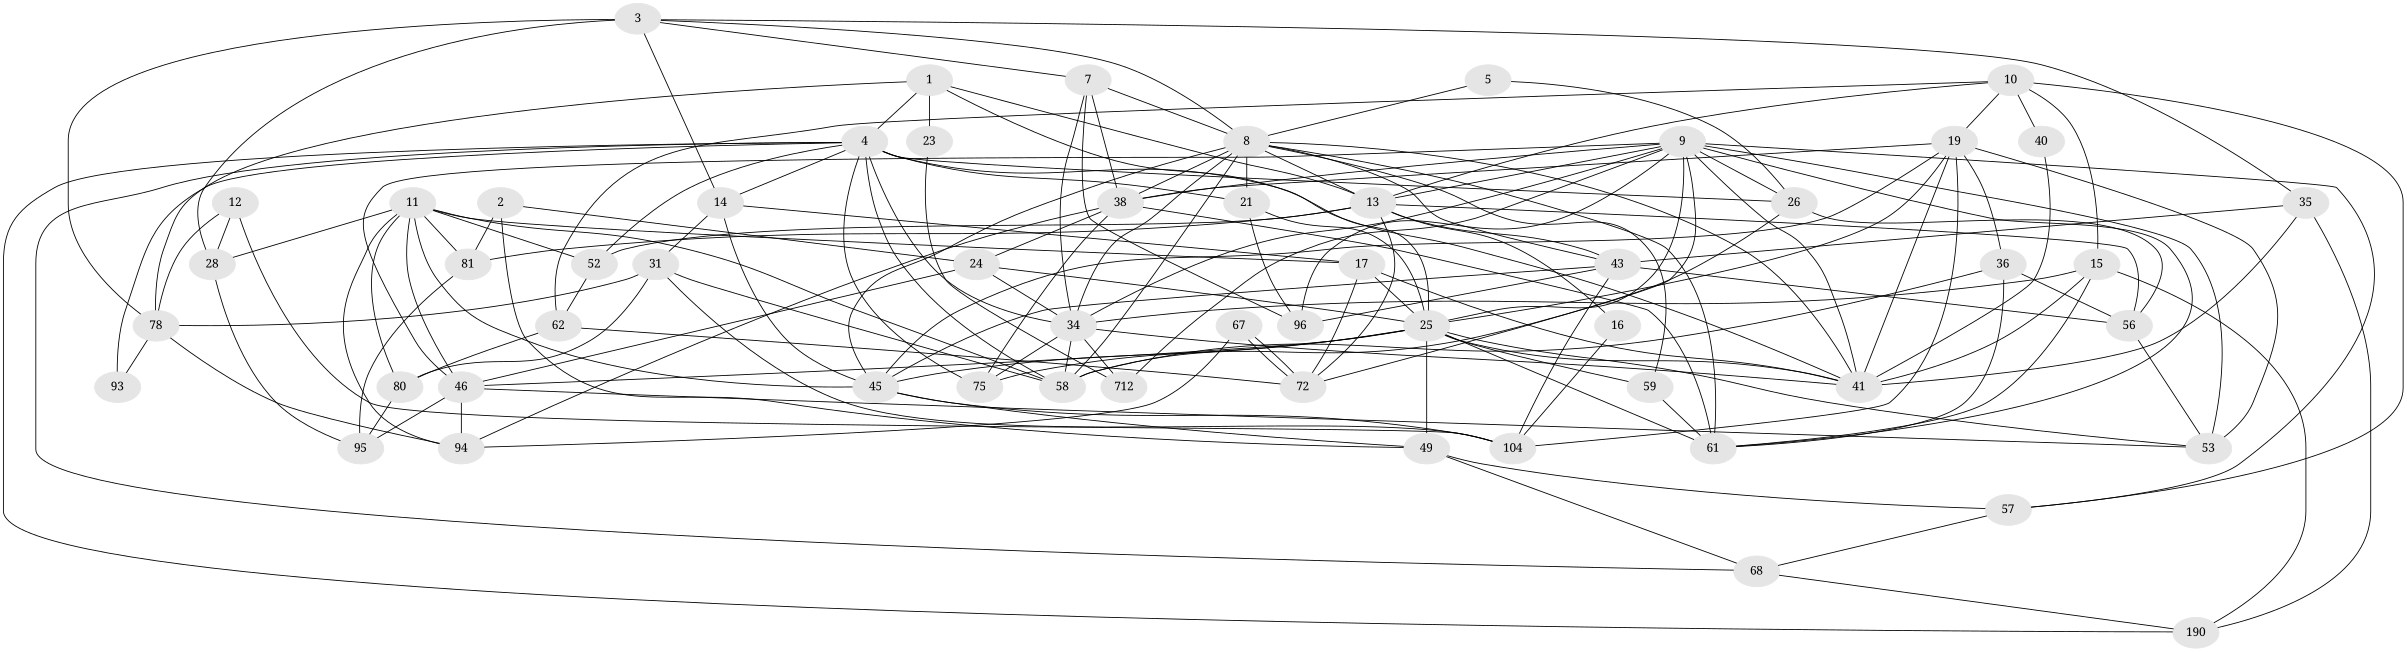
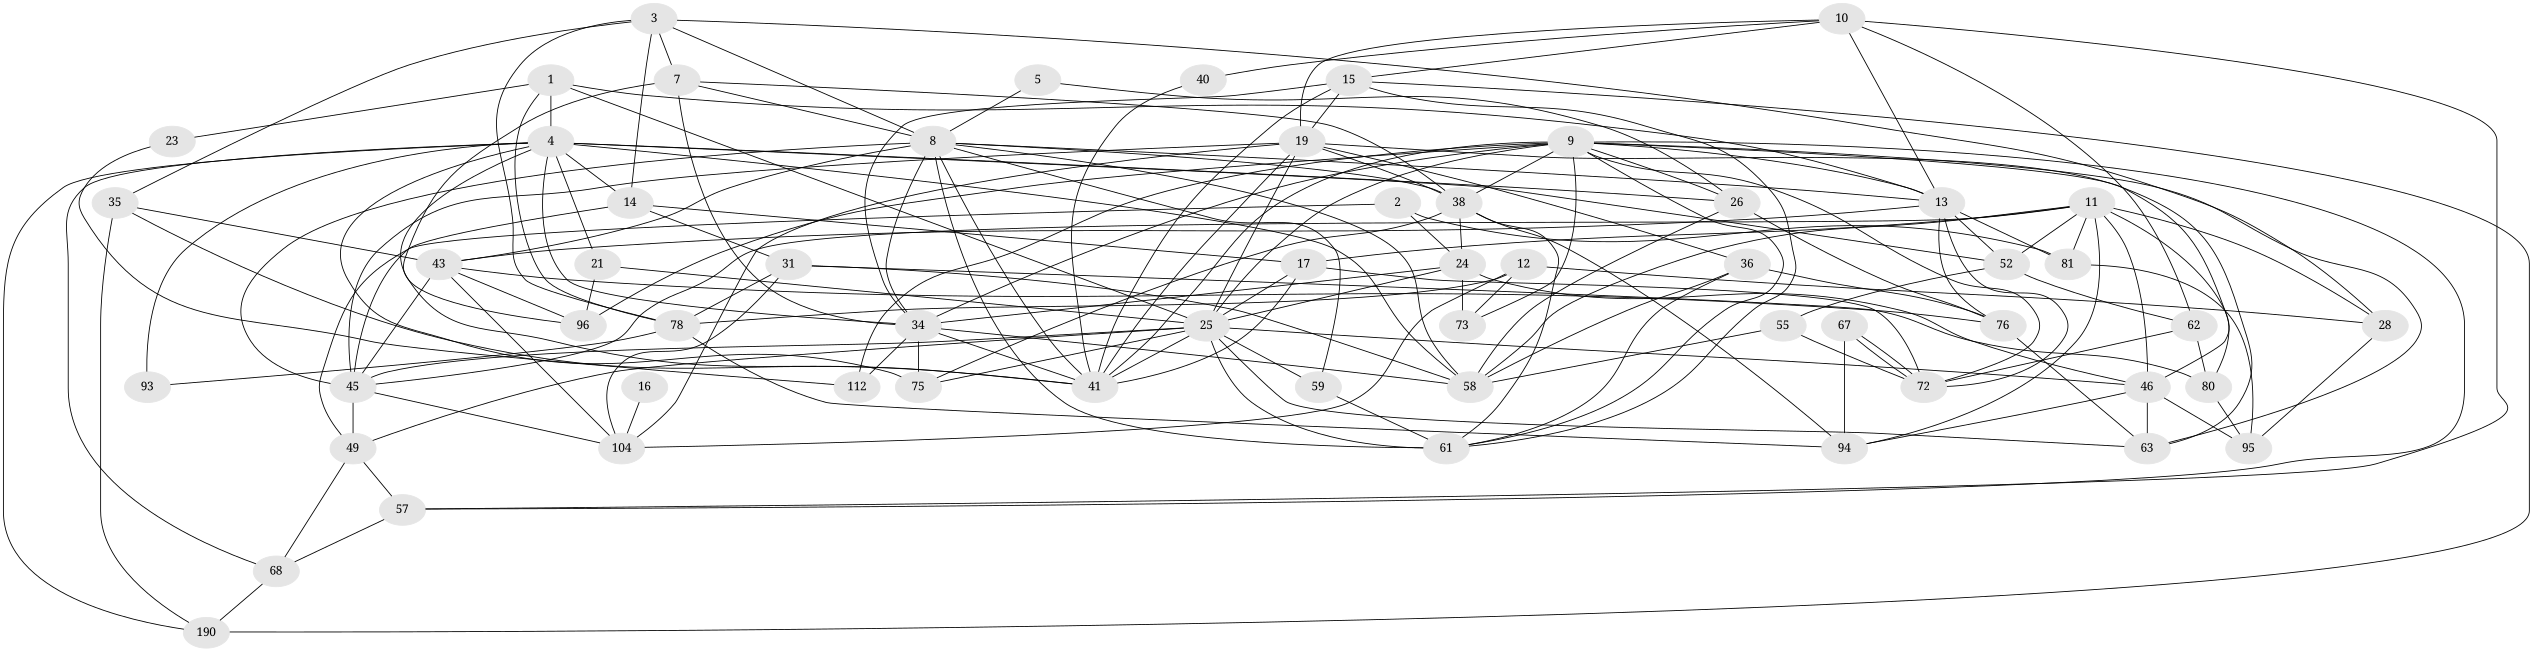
  graph {
    fontname="Noto Serif"
    node [color=gray90 fontname="Noto Serif" style=filled]
    edge [fontname="Noto Serif"]
    1 [super="+113"]
    4 [super="+87+6+111"]
    13 [super="+79+44+82"]
    23
    25 [super="+48"]
    78 [super="+118"]
    14 [super="+99"]
    21 [super="+117+33"]
    26
    41 [super="+64+86"]
    52
    58 [super="+109+92"]
    68
    75
    93
    n16 [label=190]
    34 [super="+37+114+116"]
    81
    43 [super="+70"]
    72
    16
-   56
-   112 [label=712]
+   56 [label=76]
+   112
    49
    45 [super="+90"]
    59
    61 [super="+98"]
    46 [super="+60+102"]
-   63 [super="+107" label=53]
+   63 [super="+107"]
    94
    2
    24
+   73
    57
    95
    3 [super="+119+22"]
    7
    8 [super="+115+27"]
    28 [super="+97"]
    35 [super="+42"]
    38 [super="+74"]
    96
    17 [super="+32+54"]
    31 [super="+84"]
    62 [super="+76"]
+   55
    5
    104
    9 [super="+66+120+65"]
    10 [super="+30"]
    15 [super="+50"]
    19 [super="+20+89+29"]
    40
    36 [super="+47"]
    80
    11 [super="+18+100+51"]
    12 [super="+121"]
    67
    1 -- 4
    1 -- 13
    1 -- 23
    1 -- 25
    1 -- 78
    4 -- 14
    4 -- 21
    4 -- 26
    4 -- 41
    4 -- 52
    4 -- 58
    4 -- 68
    4 -- 75
    4 -- 93
    4 -- n16
    4 -- 34 [weight=2]
    13 -- 52
    13 -- 81
    13 -- 43
    13 -- 72
-   13 -- 16
    13 -- 56
    23 -- 112
    25 -- 41
    25 -- 75
    25 -- 49
    25 -- 45
    25 -- 59
    25 -- 61 [weight=2]
    25 -- 46
    25 -- 63
    78 -- 93
    78 -- 94
    14 -- 45
    14 -- 17
    14 -- 31
    21 -- 25
    21 -- 96
    26 -- 58
    26 -- 56
    52 -- 62
+   52 -- 55
    68 -- n16
    34 -- 41
    34 -- 58
    34 -- 75
    34 -- 112
    81 -- 95
    43 -- 56
    43 -- 45
    43 -- 96
    43 -- 104
    16 -- 104
    56 -- 63
    49 -- 68
    49 -- 57
    45 -- 49
    45 -- 104
    59 -- 61
    46 -- 63
    46 -- 94
    46 -- 95
    2 -- 81
    2 -- 49
    2 -- 24
    24 -- 25
    24 -- 34
    24 -- 46
+   24 -- 73
    57 -- 68
    3 -- 78 [weight=2]
    3 -- 14
    3 -- 7
    3 -- 8 [weight=2]
    3 -- 28
    3 -- 35
    7 -- 34
    7 -- 8
    7 -- 38
    7 -- 96
    8 -- 13
-   8 -- 21 [weight=2]
    8 -- 41
    8 -- 58
    8 -- 34
    8 -- 43
    8 -- 45
    8 -- 59
    8 -- 61
    8 -- 38
    28 -- 95
    35 -- 41
    35 -- n16
    35 -- 43
    38 -- 75
    38 -- 61
    38 -- 94
    38 -- 24
    17 -- 25
    17 -- 41
    17 -- 72
    31 -- 78 [weight=2]
    31 -- 58
    31 -- 104
    31 -- 80
    62 -- 72
    62 -- 80
+   55 -- 58
+   55 -- 72
    5 -- 26
    5 -- 8
    9 -- 13
    9 -- 25
    9 -- 26
    9 -- 41 [weight=2]
    9 -- 34
    9 -- 72
    9 -- 112
    9 -- 61
    9 -- 46
    9 -- 63
+   9 -- 73 [weight=2]
    9 -- 57
    9 -- 38
    9 -- 96 [weight=2]
    10 -- 13
    10 -- 57
    10 -- 62
    10 -- 15
    10 -- 19
    10 -- 40
    15 -- 41
    15 -- n16
    15 -- 34 [weight=2]
    15 -- 61
+   15 -- 19
    19 -- 25
    19 -- 41
    19 -- 45
    19 -- 63
    19 -- 38
    19 -- 104
    19 -- 36
    40 -- 41
    36 -- 58
    36 -- 56
    36 -- 61
    80 -- 95
    11 -- 52
    11 -- 58
    11 -- 81
    11 -- 45
    11 -- 46
    11 -- 94
    11 -- 28 [weight=2]
    11 -- 17
    11 -- 80
    12 -- 78
+   12 -- 73
    12 -- 28
    12 -- 104
    67 -- 72
    67 -- 72
    67 -- 94
  }
